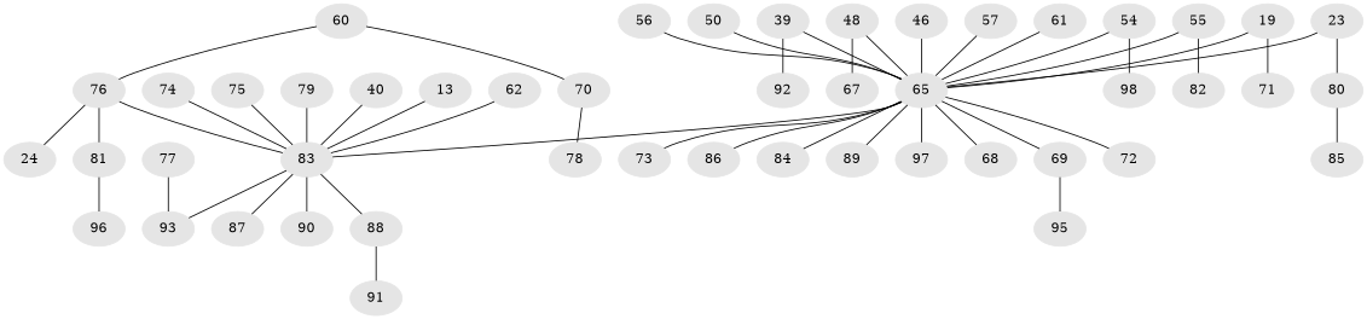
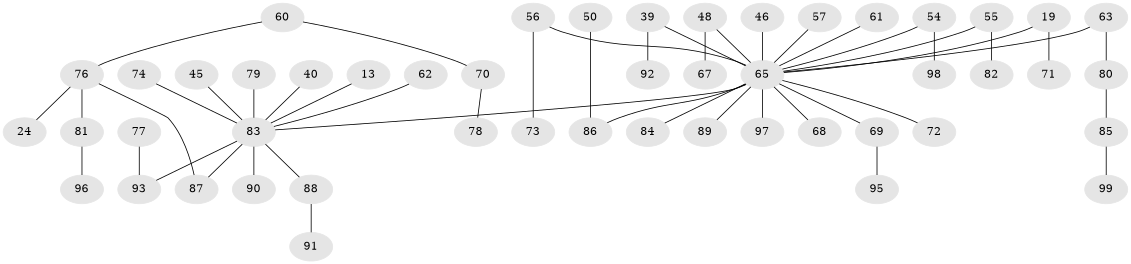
  graph {
    node [color=gray90 style=filled]
    65 [super="+41+47+45+58+44"]
    83 [super="+34+49+37+32+15+27+64"]
    68
    69
    72
    73
    84
    86
    89
    97
    39
    92
    93 [super="+19"]
    87
    88
    90
    40
    n18 [label=13]
    46
    48
    67
    50
    54
    98
    55
    82
    56
    57
    n29 [label=19]
    71
    60
    70
    76 [super="+38+51"]
    78
    81 [super="+42+66"]
    n36 [label=24]
    61
    62
-   63 [label=23]
+   63
    80
    85
    95
    74
-   75
+   75 [label=45]
    96
    77
    79
+   99
    91
    65 -- 83
    65 -- 68
    65 -- 69
    65 -- 72
-   65 -- 73
+   56 -- 73
    65 -- 84
    65 -- 86
    65 -- 89
    65 -- 97
    83 -- 93
    83 -- 87
    83 -- 88
    83 -- 90
    69 -- 95
    39 -- 65
    39 -- 92
    88 -- 91
    40 -- 83
    n18 -- 83
    46 -- 65
    48 -- 65
    48 -- 67
-   50 -- 65
+   50 -- 86
    54 -- 65
    54 -- 98
    55 -- 65
    55 -- 82
    56 -- 65
    57 -- 65
    n29 -- 65
    n29 -- 71
    60 -- 70
    60 -- 76
    70 -- 78
-   76 -- 83
+   76 -- 87
    76 -- 81
    76 -- n36
    81 -- 96
    61 -- 65
    62 -- 83
    63 -- 65
    63 -- 80
    80 -- 85
+   85 -- 99
    74 -- 83
    75 -- 83
    77 -- 93
    79 -- 83
  }
